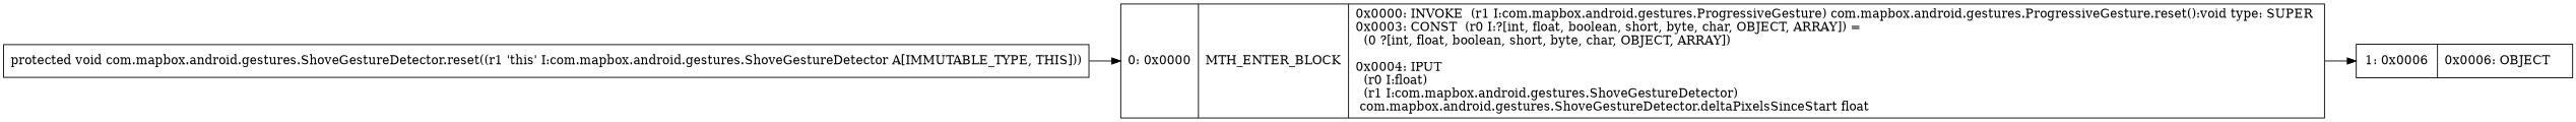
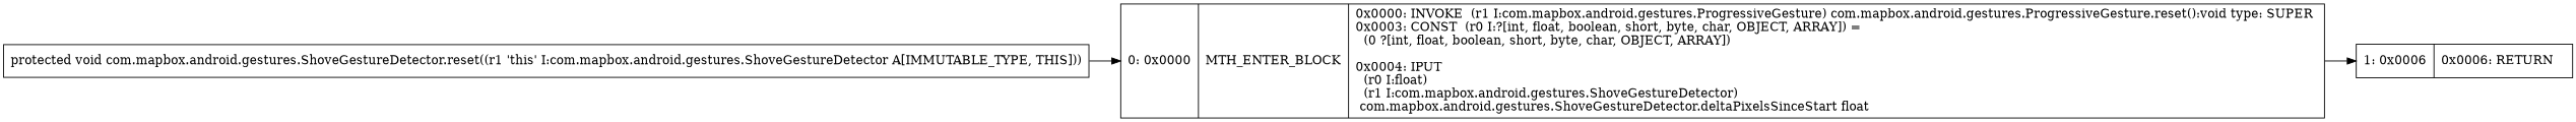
  digraph {
    rankdir=LR
    node [shape=record]
    n1 [label="{0\:\ 0x0000|MTH_ENTER_BLOCK\l|0x0000: INVOKE  (r1 I:com.mapbox.android.gestures.ProgressiveGesture) com.mapbox.android.gestures.ProgressiveGesture.reset():void type: SUPER \l0x0003: CONST  (r0 I:?[int, float, boolean, short, byte, char, OBJECT, ARRAY]) = \l  (0 ?[int, float, boolean, short, byte, char, OBJECT, ARRAY])\l \l0x0004: IPUT  \l  (r0 I:float)\l  (r1 I:com.mapbox.android.gestures.ShoveGestureDetector)\l com.mapbox.android.gestures.ShoveGestureDetector.deltaPixelsSinceStart float \l}"]
-   n2 [label="{1\:\ 0x0006|0x0006: OBJECT   \l}"]
+   n2 [label="{1\:\ 0x0006|0x0006: RETURN   \l}"]
    n3 [label="{protected void com.mapbox.android.gestures.ShoveGestureDetector.reset((r1 'this' I:com.mapbox.android.gestures.ShoveGestureDetector A[IMMUTABLE_TYPE, THIS])) }"]
    n1 -> n2
    n3 -> n1
  }
